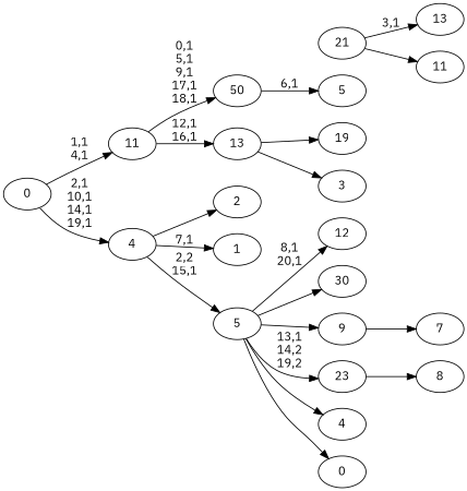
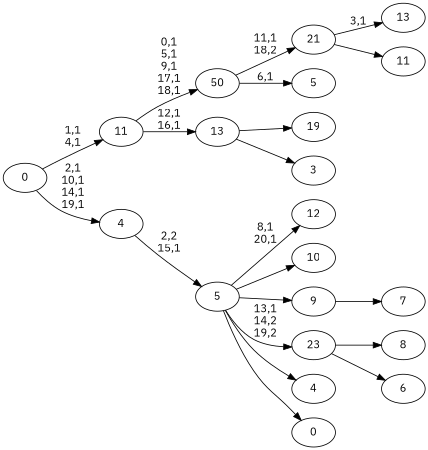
  digraph {
    fontname="IBM Plex Sans"
    rankdir=LR
    node [fontname="IBM Plex Sans"]
    edge [fontname="IBM Plex Sans"]
    n1 [label=19]
    n2 [label=13]
    n3 [label=12]
    n4 [label=11]
    n5 [label=21]
-   n6 [label=30]
+   n6 [label=10]
    n7 [label=9]
    n8 [label=7]
    n9 [label=8]
+   n10 [label=6]
    23
    n12 [label=5]
    n13 [label=50]
    n14 [label=4]
    n15 [label=3]
    13
    11
-   n18 [label=2]
-   n19 [label=1]
    n20 [label=0]
    5
    4
    0
    n5 -> n2 [label="3,1"]
    n5 -> n4
    n7 -> n8
    23 -> n9
+   23 -> n10
+   n13 -> n5 [label="11,1\n18,2"]
    n13 -> n12 [label="6,1"]
    13 -> n1
    13 -> n15
    11 -> n13 [label="0,1\n5,1\n9,1\n17,1\n18,1"]
    11 -> 13 [label="12,1\n16,1"]
    5 -> n3 [label="8,1\n20,1"]
    5 -> n6
    5 -> n7
    5 -> 23 [label="13,1\n14,2\n19,2"]
    5 -> n14
    5 -> n20
-   4 -> n18
-   4 -> n19 [label="7,1"]
    4 -> 5 [label="2,2\n15,1"]
    0 -> 11 [label="1,1\n4,1"]
    0 -> 4 [label="2,1\n10,1\n14,1\n19,1"]
  }
